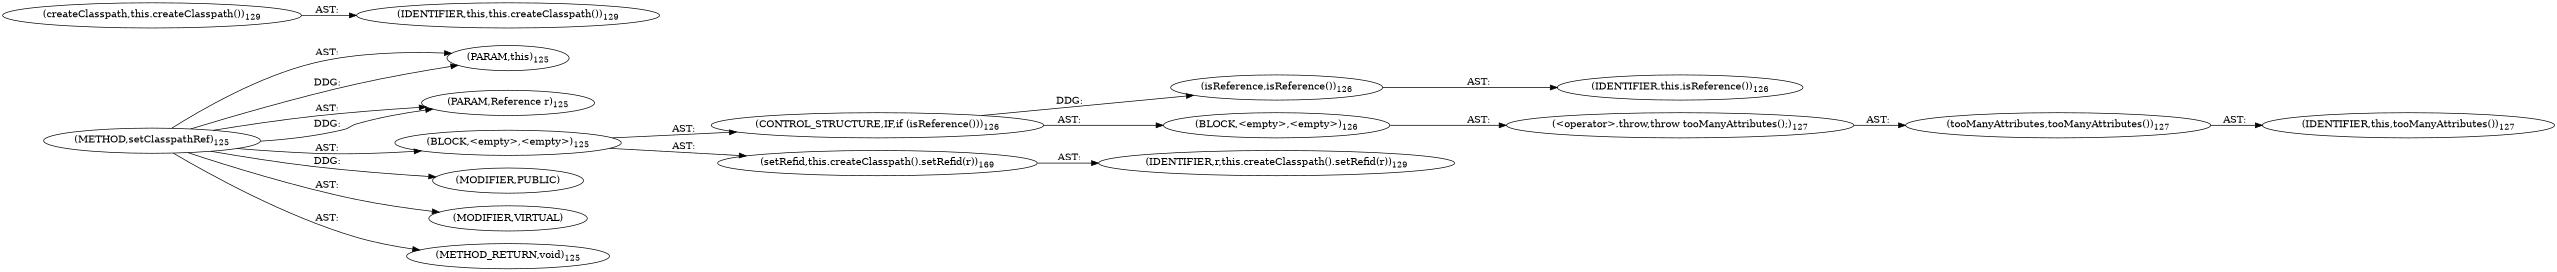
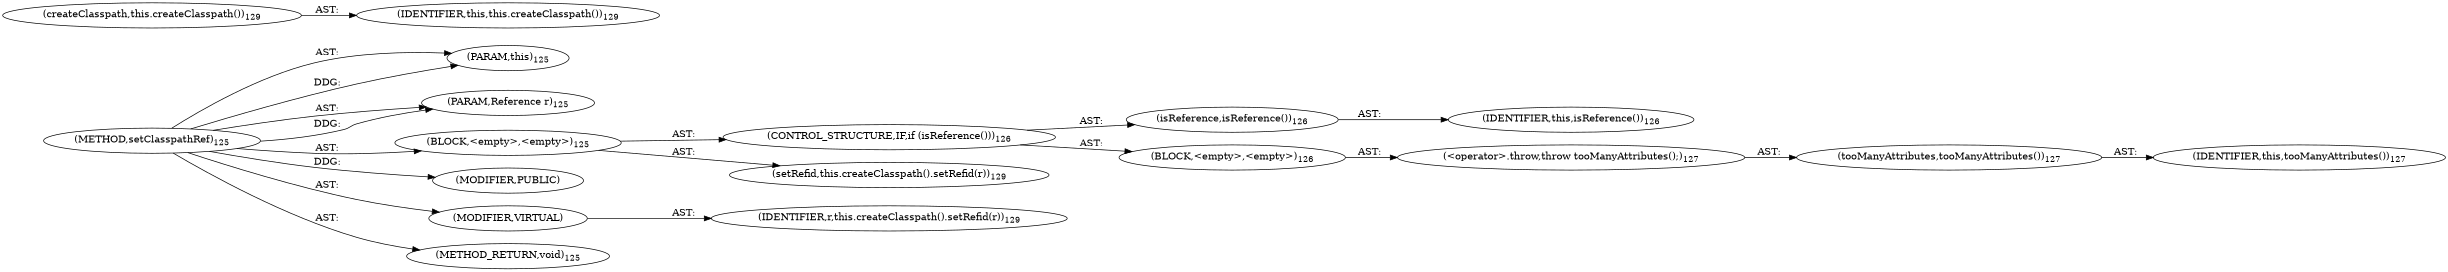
  digraph {
    rankdir=LR
    n1 [label=<(METHOD,setClasspathRef)<SUB>125</SUB>>]
    n2 [label=<(PARAM,this)<SUB>125</SUB>>]
    n3 [label=<(PARAM,Reference r)<SUB>125</SUB>>]
    n4 [label=<(BLOCK,&lt;empty&gt;,&lt;empty&gt;)<SUB>125</SUB>>]
    n5 [label=<(MODIFIER,PUBLIC)>]
    n6 [label=<(MODIFIER,VIRTUAL)>]
    n7 [label=<(METHOD_RETURN,void)<SUB>125</SUB>>]
    n8 [label=<(CONTROL_STRUCTURE,IF,if (isReference()))<SUB>126</SUB>>]
-   n9 [label=<(setRefid,this.createClasspath().setRefid(r))<SUB>169</SUB>>]
+   n9 [label=<(setRefid,this.createClasspath().setRefid(r))<SUB>129</SUB>>]
    n10 [label=<(isReference,isReference())<SUB>126</SUB>>]
    n11 [label=<(BLOCK,&lt;empty&gt;,&lt;empty&gt;)<SUB>126</SUB>>]
    n12 [label=<(IDENTIFIER,r,this.createClasspath().setRefid(r))<SUB>129</SUB>>]
    n13 [label=<(IDENTIFIER,this,isReference())<SUB>126</SUB>>]
    n14 [label=<(&lt;operator&gt;.throw,throw tooManyAttributes();)<SUB>127</SUB>>]
    n15 [label=<(tooManyAttributes,tooManyAttributes())<SUB>127</SUB>>]
    n16 [label=<(IDENTIFIER,this,tooManyAttributes())<SUB>127</SUB>>]
    n17 [label=<(createClasspath,this.createClasspath())<SUB>129</SUB>>]
    n18 [label=<(IDENTIFIER,this,this.createClasspath())<SUB>129</SUB>>]
    n1 -> n2 [label="AST: "]
    n1 -> n2 [label="DDG: "]
    n1 -> n3 [label="AST: "]
    n1 -> n3 [label="DDG: "]
    n1 -> n4 [label="AST: "]
    n1 -> n5 [label="DDG: "]
    n1 -> n6 [label="AST: "]
    n1 -> n7 [label="AST: "]
    n4 -> n8 [label="AST: "]
    n4 -> n9 [label="AST: "]
-   n8 -> n10 [label="DDG: "]
+   n8 -> n10 [label="AST: "]
    n8 -> n11 [label="AST: "]
-   n9 -> n12 [label="AST: "]
+   n6 -> n12 [label="AST: "]
    n10 -> n13 [label="AST: "]
    n11 -> n14 [label="AST: "]
    n14 -> n15 [label="AST: "]
    n15 -> n16 [label="AST: "]
    n17 -> n18 [label="AST: "]
  }
